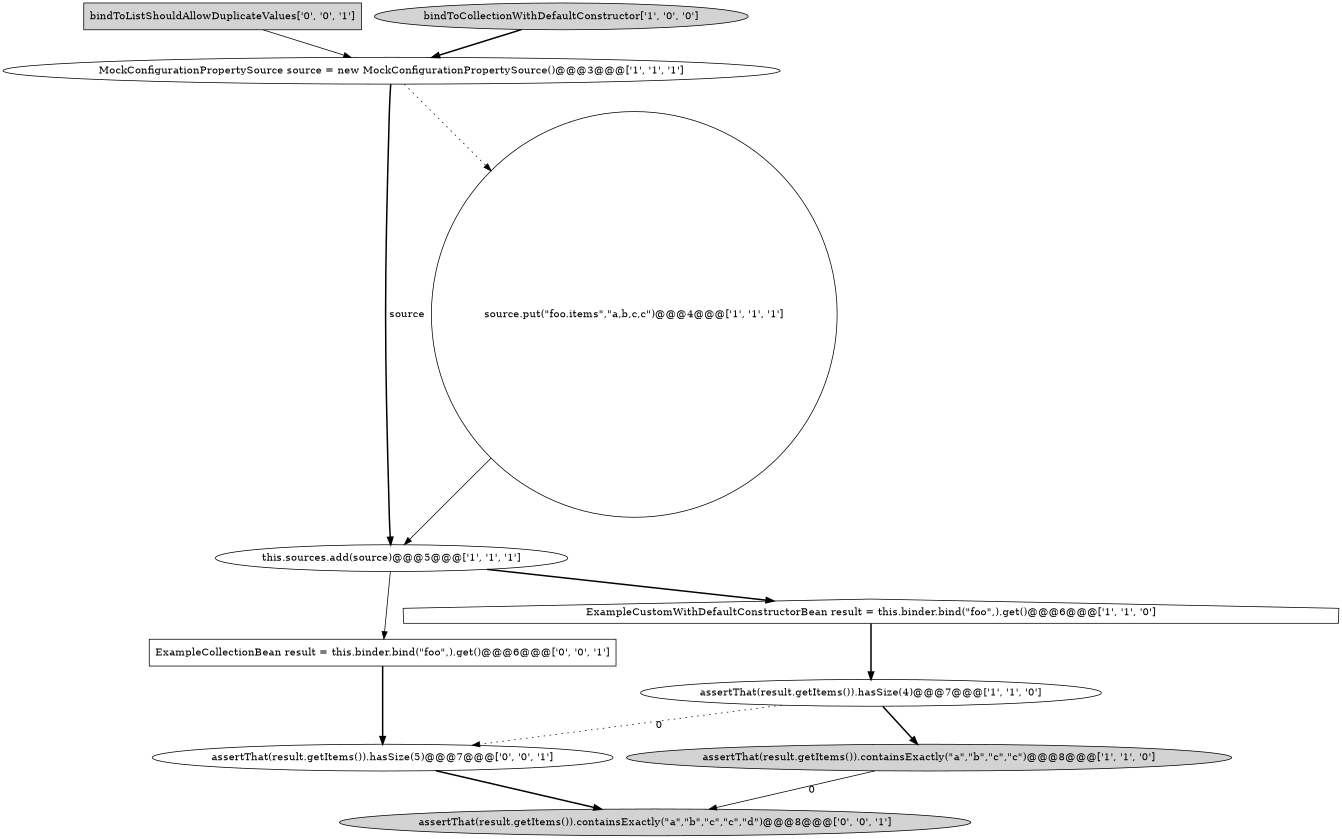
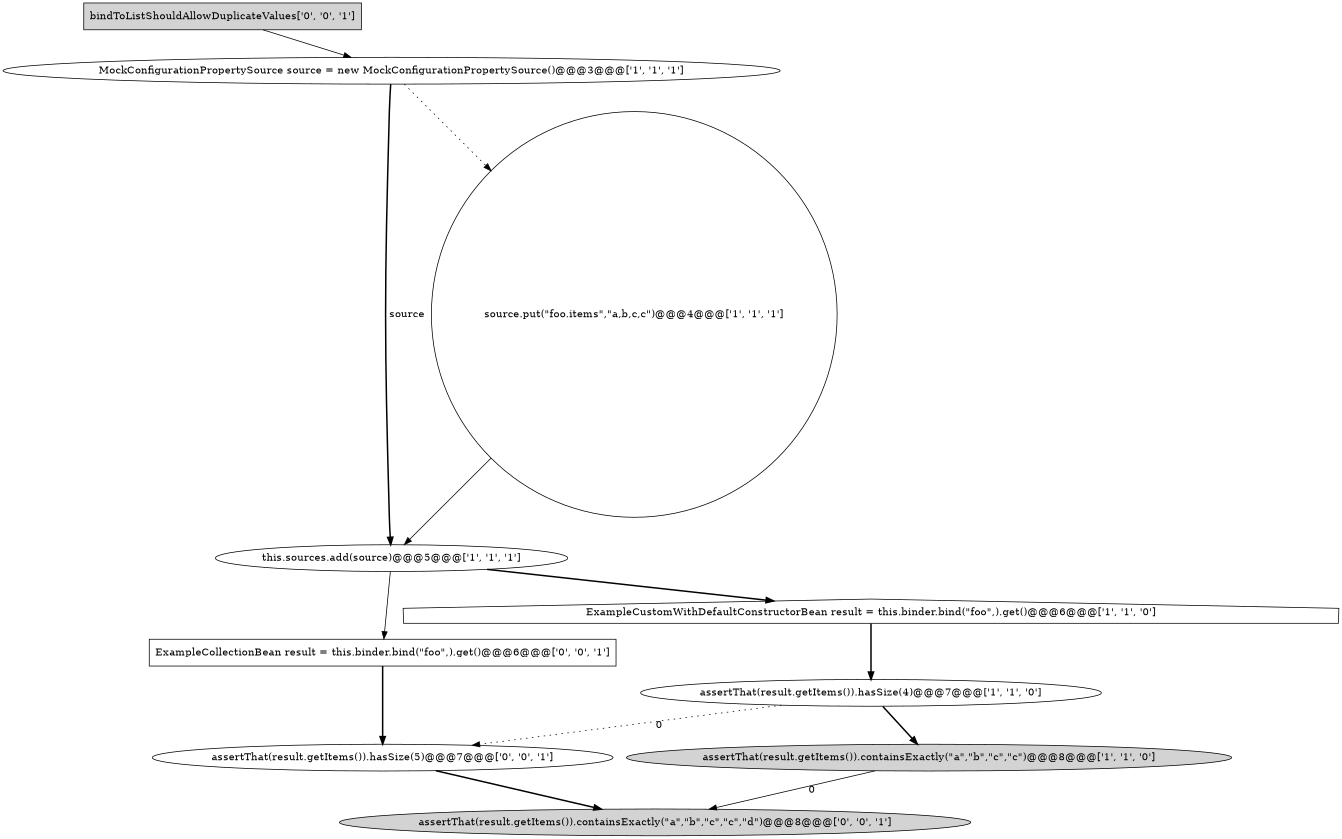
  digraph {
    node [fillcolor=white shape=ellipse style=filled]
    edge [style=bold]
    n1 [fillcolor=lightgray label="assertThat(result.getItems()).containsExactly(\"a\",\"b\",\"c\",\"c\")@@@8@@@['1', '1', '0']"]
    n2 [fillcolor=lightgray label="assertThat(result.getItems()).containsExactly(\"a\",\"b\",\"c\",\"c\",\"d\")@@@8@@@['0', '0', '1']"]
    n3 [label="assertThat(result.getItems()).hasSize(5)@@@7@@@['0', '0', '1']"]
    n4 [fillcolor=lightgray label="bindToListShouldAllowDuplicateValues['0', '0', '1']" shape=box]
    n5 [label="MockConfigurationPropertySource source = new MockConfigurationPropertySource()@@@3@@@['1', '1', '1']"]
    n6 [label="this.sources.add(source)@@@5@@@['1', '1', '1']"]
    n7 [label="source.put(\"foo.items\",\"a,b,c,c\")@@@4@@@['1', '1', '1']" shape=circle]
    n8 [label="ExampleCollectionBean result = this.binder.bind(\"foo\",).get()@@@6@@@['0', '0', '1']" shape=box]
    n9 [label="ExampleCustomWithDefaultConstructorBean result = this.binder.bind(\"foo\",).get()@@@6@@@['1', '1', '0']" shape=house]
    n10 [label="assertThat(result.getItems()).hasSize(4)@@@7@@@['1', '1', '0']"]
-   n11 [fillcolor=lightgray label="bindToCollectionWithDefaultConstructor['1', '0', '0']"]
    n1 -> n2 [label=0 style=solid]
    n3 -> n2
    n4 -> n5 [style=solid]
    n5 -> n6 [label=source]
    n5 -> n7 [style=dotted]
    n6 -> n8 [style=solid]
    n6 -> n9
    n7 -> n6 [style=solid]
    n8 -> n3
    n9 -> n10
    n10 -> n1
    n10 -> n3 [label=0 style=dotted]
-   n11 -> n5
  }
